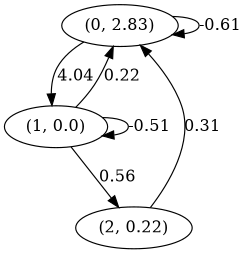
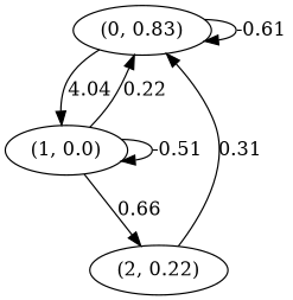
  digraph {
-   n1 [label="(0, 2.83)"]
+   n1 [label="(0, 0.83)"]
    n2 [label="(1, 0.0)"]
    n3 [label="(2, 0.22)"]
    n1 -> n1 [label=-0.61]
    n1 -> n2 [label=4.04]
    n2 -> n1 [label=0.22]
    n2 -> n2 [label=-0.51]
-   n2 -> n3 [label=0.56]
+   n2 -> n3 [label=0.66]
    n3 -> n1 [label=0.31]
  }
